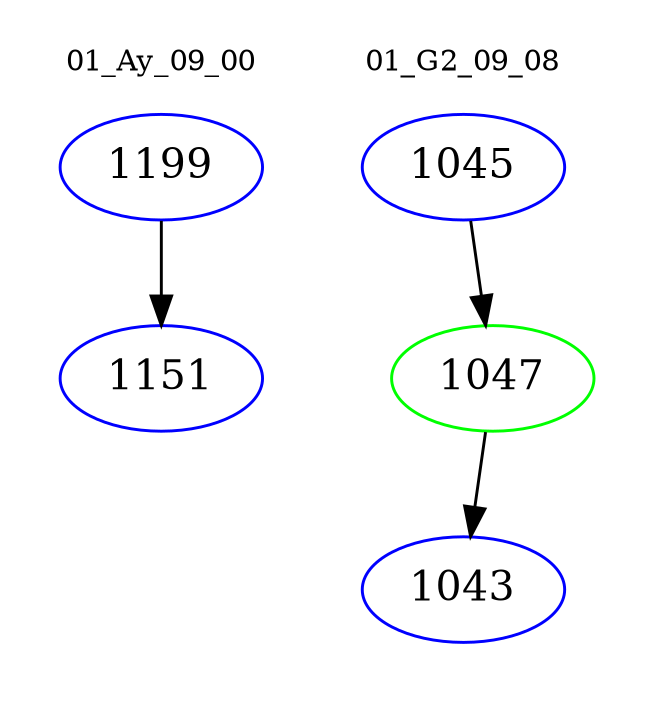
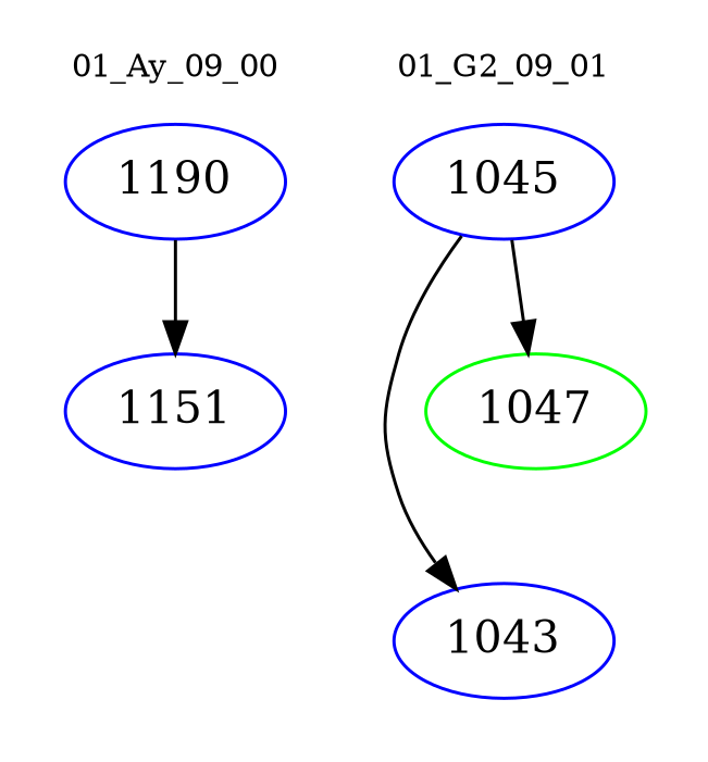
  digraph {
    node [color=blue]
    edge [color=black]
-   n1 [label=1199]
+   n1 [label=1190]
    n2 [label=1151]
    n3 [label=1045]
    n4 [label=1043]
    n5 [color=green label=1047]
    subgraph cluster_1 {
      color=white
      fontsize=10
      label="01_Ay_09_00"
      n1
      n2
    }
    subgraph cluster_2 {
      color=white
      fontsize=10
-     label="01_G2_09_08"
+     label="01_G2_09_01"
      n3
      n4
      n5
    }
    n1 -> n2
-   n5 -> n4
+   n3 -> n4
    n3 -> n5
  }
